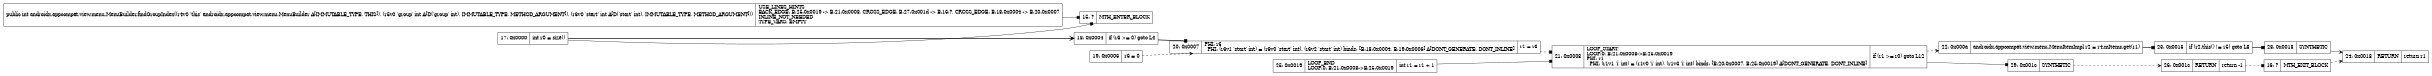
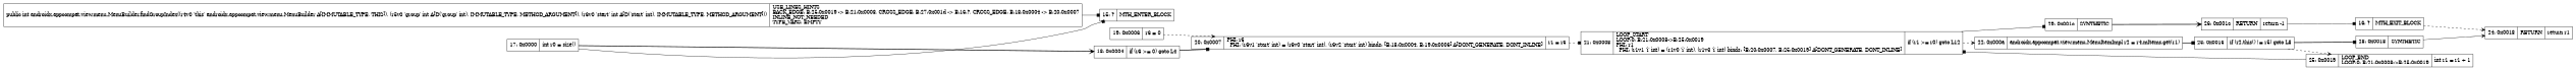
  digraph {
    rankdir=LR
    node [shape=record]
    edge [arrowhead=box style=dashed]
    n1 [label="{15\:\ ?|MTH_ENTER_BLOCK\l}"]
    n2 [label="{17\:\ 0x0000|int r0 = size()\l}"]
    n3 [label="{18\:\ 0x0004|if (r6 \>= 0) goto L4\l}"]
    n4 [label="{20\:\ 0x0007|PHI: r6 \l  PHI: (r6v1 'start' int) = (r6v0 'start' int), (r6v2 'start' int) binds: [B:18:0x0004, B:19:0x0006] A[DONT_GENERATE, DONT_INLINE]\l|r1 = r6\l}"]
    n5 [label="{19\:\ 0x0006|r6 = 0\l}"]
    n6 [label="{21\:\ 0x0008|LOOP_START\lLOOP:0: B:21:0x0008\-\>B:25:0x0019\lPHI: r1 \l  PHI: (r1v1 'i' int) = (r1v0 'i' int), (r1v3 'i' int) binds: [B:20:0x0007, B:25:0x0019] A[DONT_GENERATE, DONT_INLINE]\l|if (r1 \>= r0) goto L12\l}"]
    n7 [label="{22\:\ 0x000a|androidx.appcompat.view.menu.MenuItemImpl r2 = r4.mItems.get(r1)\l}"]
    n8 [label="{29\:\ 0x001c|SYNTHETIC\l}"]
    n9 [label="{23\:\ 0x0016|if (r2.this() != r5) goto L8\l}"]
    n10 [label="{26\:\ 0x001c|RETURN\l|return \-1\l}"]
    n11 [label="{25\:\ 0x0019|LOOP_END\lLOOP:0: B:21:0x0008\-\>B:25:0x0019\l|int r1 = r1 + 1\l}"]
    n12 [label="{28\:\ 0x0018|SYNTHETIC\l}"]
    n13 [label="{24\:\ 0x0018|RETURN\l|return r1\l}"]
    n14 [label="{16\:\ ?|MTH_EXIT_BLOCK\l}"]
    n15 [label="{public int androidx.appcompat.view.menu.MenuBuilder.findGroupIndex((r4v0 'this' androidx.appcompat.view.menu.MenuBuilder A[IMMUTABLE_TYPE, THIS]), (r5v0 'group' int A[D('group' int), IMMUTABLE_TYPE, METHOD_ARGUMENT]), (r6v0 'start' int A[D('start' int), IMMUTABLE_TYPE, METHOD_ARGUMENT]))  | USE_LINES_HINTS\lBACK_EDGE: B:25:0x0019 \-\> B:21:0x0008, CROSS_EDGE: B:27:0x001d \-\> B:16:?, CROSS_EDGE: B:18:0x0004 \-\> B:20:0x0007\lINLINE_NOT_NEEDED\lTYPE_VARS: EMPTY\l}"]
    n2 -> n1 [style=solid]
    n2 -> n3 [arrowhead=vee style=bold]
    n3 -> n4 [style=bold]
    n4 -> n6
    n5 -> n4 [arrowhead=vee]
    n6 -> n7 [arrowhead=vee]
    n6 -> n8 [style=solid]
    n7 -> n9 [style=bold]
-   n8 -> n10 [arrowhead=vee]
+   n8 -> n10 [arrowhead=vee style=bold]
+   n9 -> n11 [arrowhead=vee]
    n9 -> n12 [style=bold]
-   n10 -> n14
+   n10 -> n14 [style=solid]
    n11 -> n6 [style=solid]
    n12 -> n13 [arrowhead=vee style=solid]
    n14 -> n13 [arrowhead=vee]
    n15 -> n1 [style=solid]
  }
